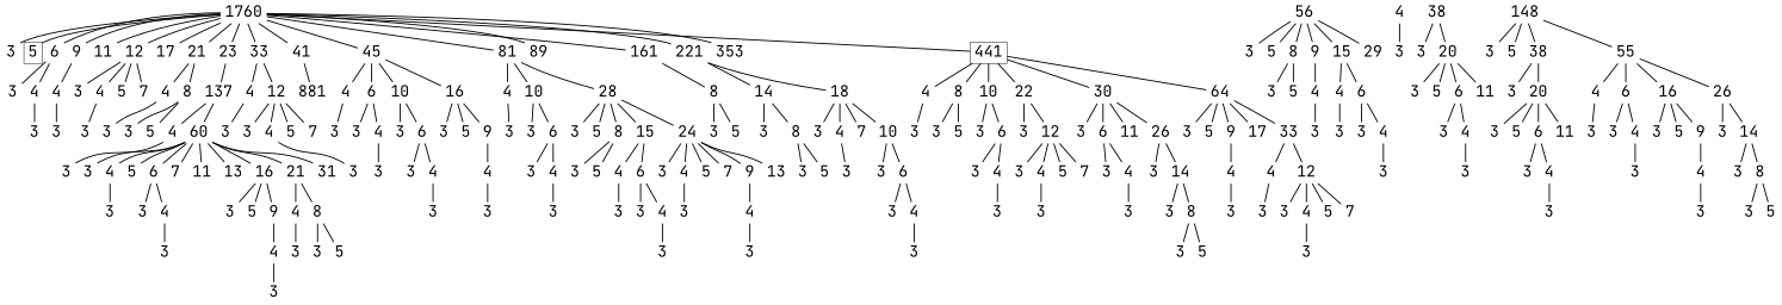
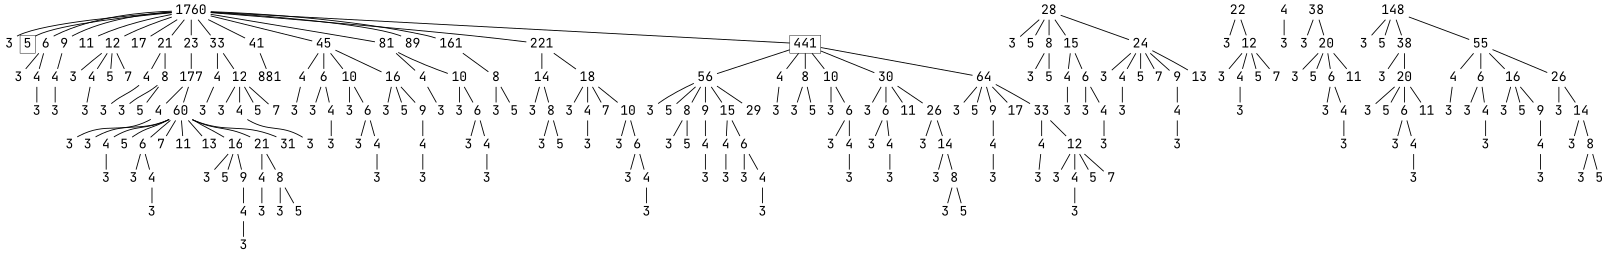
  digraph {
    fontname="JetBrains Mono"
    nodesep=0.1
    node [fontname="JetBrains Mono" fontsize=30 shape=plaintext]
    edge [dir=none fontname="JetBrains Mono" style=bold]
    n1 [height=0.25 label=1760 width=0.25]
    n2 [height=0.25 label=3 width=0.25]
    n3 [height=0.25 label=5 shape=box width=0.25]
    n4 [height=0.25 label=6 width=0.25]
    n5 [height=0.25 label=9 width=0.25]
    n6 [height=0.25 label=11 width=0.25]
    n7 [height=0.25 label=12 width=0.25]
    n8 [height=0.25 label=17 width=0.25]
    n9 [height=0.25 label=21 width=0.25]
    n10 [height=0.25 label=23 width=0.25]
    n11 [height=0.25 label=33 width=0.25]
    n12 [height=0.25 label=41 width=0.25]
    n13 [height=0.25 label=45 width=0.25]
    n14 [height=0.25 label=81 width=0.25]
    n15 [height=0.25 label=89 width=0.25]
    n16 [height=0.25 label=161 width=0.25]
    n17 [height=0.25 label=221 width=0.25]
-   n18 [height=0.25 label=353 width=0.25]
    n19 [height=0.25 label=441 shape=box width=0.25]
    n20 [height=0.25 label=3 width=0.25]
    n21 [height=0.25 label=4 width=0.25]
    n22 [height=0.25 label=4 width=0.25]
    n23 [height=0.25 label=3 width=0.25]
    n24 [height=0.25 label=4 width=0.25]
    n25 [height=0.25 label=5 width=0.25]
    n26 [height=0.25 label=7 width=0.25]
    n27 [height=0.25 label=4 width=0.25]
    n28 [height=0.25 label=8 width=0.25]
-   n29 [height=0.25 label=137 width=0.25]
+   n29 [height=0.25 label=177 width=0.25]
    n30 [height=0.25 label=4 width=0.25]
    n31 [height=0.25 label=12 width=0.25]
    n32 [height=0.25 label=881 width=0.25]
    n33 [height=0.25 label=4 width=0.25]
    n34 [height=0.25 label=6 width=0.25]
    n35 [height=0.25 label=10 width=0.25]
    n36 [height=0.25 label=16 width=0.25]
    n37 [height=0.25 label=56 width=0.25]
    n38 [height=0.25 label=3 width=0.25]
    n39 [height=0.25 label=5 width=0.25]
    n40 [height=0.25 label=8 width=0.25]
    n41 [height=0.25 label=9 width=0.25]
    n42 [height=0.25 label=15 width=0.25]
    n43 [height=0.25 label=29 width=0.25]
    n44 [height=0.25 label=4 width=0.25]
    n45 [height=0.25 label=10 width=0.25]
    n46 [height=0.25 label=28 width=0.25]
    n47 [height=0.25 label=8 width=0.25]
    n48 [height=0.25 label=4 width=0.25]
    n49 [height=0.25 label=60 width=0.25]
    n50 [height=0.25 label=14 width=0.25]
    n51 [height=0.25 label=18 width=0.25]
    n52 [height=0.25 label=4 width=0.25]
    n53 [height=0.25 label=8 width=0.25]
    n54 [height=0.25 label=10 width=0.25]
    n55 [height=0.25 label=22 width=0.25]
    n56 [height=0.25 label=30 width=0.25]
    n57 [height=0.25 label=64 width=0.25]
    n58 [height=0.25 label=3 width=0.25]
    n59 [height=0.25 label=3 width=0.25]
    n60 [height=0.25 label=3 width=0.25]
    n61 [height=0.25 label=3 width=0.25]
    n62 [height=0.25 label=3 width=0.25]
    n63 [height=0.25 label=5 width=0.25]
    n64 [height=0.25 label=3 width=0.25]
    n65 [height=0.25 label=3 width=0.25]
    n66 [height=0.25 label=4 width=0.25]
    n67 [height=0.25 label=5 width=0.25]
    n68 [height=0.25 label=7 width=0.25]
    n69 [height=0.25 label=3 width=0.25]
    n70 [height=0.25 label=3 width=0.25]
    n71 [height=0.25 label=3 width=0.25]
    n72 [height=0.25 label=4 width=0.25]
    n73 [height=0.25 label=3 width=0.25]
    n74 [height=0.25 label=6 width=0.25]
    n75 [height=0.25 label=3 width=0.25]
    n76 [height=0.25 label=5 width=0.25]
    n77 [height=0.25 label=9 width=0.25]
    n78 [height=0.25 label=3 width=0.25]
    n79 [height=0.25 label=3 width=0.25]
    n80 [height=0.25 label=4 width=0.25]
    n81 [height=0.25 label=3 width=0.25]
    n82 [height=0.25 label=4 width=0.25]
    n83 [height=0.25 label=3 width=0.25]
    n84 [height=0.25 label=3 width=0.25]
    n85 [height=0.25 label=5 width=0.25]
    n86 [height=0.25 label=4 width=0.25]
    n87 [height=0.25 label=4 width=0.25]
    n88 [height=0.25 label=6 width=0.25]
    n89 [height=0.25 label=3 width=0.25]
    n90 [height=0.25 label=3 width=0.25]
    n91 [height=0.25 label=3 width=0.25]
    n92 [height=0.25 label=4 width=0.25]
    n93 [height=0.25 label=3 width=0.25]
    n94 [height=0.25 label=3 width=0.25]
    n95 [height=0.25 label=3 width=0.25]
    n96 [height=0.25 label=6 width=0.25]
    n97 [height=0.25 label=3 width=0.25]
    n98 [height=0.25 label=5 width=0.25]
    n99 [height=0.25 label=8 width=0.25]
    n100 [height=0.25 label=15 width=0.25]
    n101 [height=0.25 label=24 width=0.25]
    n102 [height=0.25 label=3 width=0.25]
    n103 [height=0.25 label=4 width=0.25]
    n104 [height=0.25 label=3 width=0.25]
    n105 [height=0.25 label=3 width=0.25]
    n106 [height=0.25 label=5 width=0.25]
    n107 [height=0.25 label=4 width=0.25]
    n108 [height=0.25 label=6 width=0.25]
    n109 [height=0.25 label=3 width=0.25]
    n110 [height=0.25 label=3 width=0.25]
    n111 [height=0.25 label=4 width=0.25]
    n112 [height=0.25 label=3 width=0.25]
    n113 [height=0.25 label=4 width=0.25]
    n114 [height=0.25 label=3 width=0.25]
    n115 [height=0.25 label=38 width=0.25]
    n116 [height=0.25 label=3 width=0.25]
    n117 [height=0.25 label=20 width=0.25]
    n118 [height=0.25 label=3 width=0.25]
    n119 [height=0.25 label=5 width=0.25]
    n120 [height=0.25 label=6 width=0.25]
    n121 [height=0.25 label=11 width=0.25]
    n122 [height=0.25 label=3 width=0.25]
    n123 [height=0.25 label=4 width=0.25]
    n124 [height=0.25 label=3 width=0.25]
    n125 [height=0.25 label=3 width=0.25]
    n126 [height=0.25 label=5 width=0.25]
    n127 [height=0.25 label=3 width=0.25]
    n128 [height=0.25 label=4 width=0.25]
    n129 [height=0.25 label=5 width=0.25]
    n130 [height=0.25 label=7 width=0.25]
    n131 [height=0.25 label=9 width=0.25]
    n132 [height=0.25 label=13 width=0.25]
    n133 [height=0.25 label=3 width=0.25]
    n134 [height=0.25 label=4 width=0.25]
    n135 [height=0.25 label=3 width=0.25]
    n136 [height=0.25 label=3 width=0.25]
    n137 [height=0.25 label=3 width=0.25]
    n138 [height=0.25 label=4 width=0.25]
    n139 [height=0.25 label=5 width=0.25]
    n140 [height=0.25 label=6 width=0.25]
    n141 [height=0.25 label=7 width=0.25]
    n142 [height=0.25 label=11 width=0.25]
    n143 [height=0.25 label=13 width=0.25]
    n144 [height=0.25 label=16 width=0.25]
    n145 [height=0.25 label=21 width=0.25]
    n146 [height=0.25 label=31 width=0.25]
    n147 [height=0.25 label=3 width=0.25]
    n148 [height=0.25 label=3 width=0.25]
    n149 [height=0.25 label=4 width=0.25]
    n150 [height=0.25 label=3 width=0.25]
    n151 [height=0.25 label=5 width=0.25]
    n152 [height=0.25 label=9 width=0.25]
    n153 [height=0.25 label=4 width=0.25]
    n154 [height=0.25 label=8 width=0.25]
    n155 [height=0.25 label=3 width=0.25]
    n156 [height=0.25 label=4 width=0.25]
    n157 [height=0.25 label=3 width=0.25]
    n158 [height=0.25 label=3 width=0.25]
    n159 [height=0.25 label=3 width=0.25]
    n160 [height=0.25 label=5 width=0.25]
    n161 [height=0.25 label=3 width=0.25]
    n162 [height=0.25 label=8 width=0.25]
    n163 [height=0.25 label=3 width=0.25]
    n164 [height=0.25 label=4 width=0.25]
    n165 [height=0.25 label=7 width=0.25]
    n166 [height=0.25 label=10 width=0.25]
    n167 [height=0.25 label=3 width=0.25]
    n168 [height=0.25 label=5 width=0.25]
    n169 [height=0.25 label=3 width=0.25]
    n170 [height=0.25 label=3 width=0.25]
    n171 [height=0.25 label=6 width=0.25]
    n172 [height=0.25 label=3 width=0.25]
    n173 [height=0.25 label=4 width=0.25]
    n174 [height=0.25 label=3 width=0.25]
    n175 [height=0.25 label=3 width=0.25]
    n176 [height=0.25 label=3 width=0.25]
    n177 [height=0.25 label=5 width=0.25]
    n178 [height=0.25 label=3 width=0.25]
    n179 [height=0.25 label=6 width=0.25]
    n180 [height=0.25 label=3 width=0.25]
    n181 [height=0.25 label=12 width=0.25]
    n182 [height=0.25 label=3 width=0.25]
    n183 [height=0.25 label=6 width=0.25]
    n184 [height=0.25 label=11 width=0.25]
    n185 [height=0.25 label=26 width=0.25]
    n186 [height=0.25 label=3 width=0.25]
    n187 [height=0.25 label=5 width=0.25]
    n188 [height=0.25 label=9 width=0.25]
    n189 [height=0.25 label=17 width=0.25]
    n190 [height=0.25 label=33 width=0.25]
    n191 [height=0.25 label=148 width=0.25]
    n192 [height=0.25 label=3 width=0.25]
    n193 [height=0.25 label=5 width=0.25]
    n194 [height=0.25 label=38 width=0.25]
    n195 [height=0.25 label=55 width=0.25]
    n196 [height=0.25 label=3 width=0.25]
    n197 [height=0.25 label=4 width=0.25]
    n198 [height=0.25 label=3 width=0.25]
    n199 [height=0.25 label=3 width=0.25]
    n200 [height=0.25 label=4 width=0.25]
    n201 [height=0.25 label=5 width=0.25]
    n202 [height=0.25 label=7 width=0.25]
    n203 [height=0.25 label=3 width=0.25]
    n204 [height=0.25 label=3 width=0.25]
    n205 [height=0.25 label=4 width=0.25]
    n206 [height=0.25 label=3 width=0.25]
    n207 [height=0.25 label=14 width=0.25]
    n208 [height=0.25 label=3 width=0.25]
    n209 [height=0.25 label=3 width=0.25]
    n210 [height=0.25 label=8 width=0.25]
    n211 [height=0.25 label=3 width=0.25]
    n212 [height=0.25 label=5 width=0.25]
    n213 [height=0.25 label=4 width=0.25]
    n214 [height=0.25 label=4 width=0.25]
    n215 [height=0.25 label=12 width=0.25]
    n216 [height=0.25 label=3 width=0.25]
    n217 [height=0.25 label=3 width=0.25]
    n218 [height=0.25 label=3 width=0.25]
    n219 [height=0.25 label=4 width=0.25]
    n220 [height=0.25 label=5 width=0.25]
    n221 [height=0.25 label=7 width=0.25]
    n222 [height=0.25 label=3 width=0.25]
    n223 [height=0.25 label=3 width=0.25]
    n224 [height=0.25 label=20 width=0.25]
    n225 [height=0.25 label=4 width=0.25]
    n226 [height=0.25 label=6 width=0.25]
    n227 [height=0.25 label=16 width=0.25]
    n228 [height=0.25 label=26 width=0.25]
    n229 [height=0.25 label=3 width=0.25]
    n230 [height=0.25 label=5 width=0.25]
    n231 [height=0.25 label=6 width=0.25]
    n232 [height=0.25 label=11 width=0.25]
    n233 [height=0.25 label=3 width=0.25]
    n234 [height=0.25 label=4 width=0.25]
    n235 [height=0.25 label=3 width=0.25]
    n236 [height=0.25 label=3 width=0.25]
    n237 [height=0.25 label=3 width=0.25]
    n238 [height=0.25 label=4 width=0.25]
    n239 [height=0.25 label=3 width=0.25]
    n240 [height=0.25 label=5 width=0.25]
    n241 [height=0.25 label=9 width=0.25]
    n242 [height=0.25 label=3 width=0.25]
    n243 [height=0.25 label=14 width=0.25]
    n244 [height=0.25 label=3 width=0.25]
    n245 [height=0.25 label=4 width=0.25]
    n246 [height=0.25 label=3 width=0.25]
    n247 [height=0.25 label=3 width=0.25]
    n248 [height=0.25 label=8 width=0.25]
    n249 [height=0.25 label=3 width=0.25]
    n250 [height=0.25 label=5 width=0.25]
    n1 -> n2
    n1 -> n3
    n1 -> n4
    n1 -> n5
    n1 -> n6
    n1 -> n7
    n1 -> n8
    n1 -> n9
    n1 -> n10
    n1 -> n11
    n1 -> n12
    n1 -> n13
    n1 -> n14
    n1 -> n15
    n1 -> n16
    n1 -> n17
-   n1 -> n18
    n1 -> n19
    n4 -> n20
    n4 -> n21
    n5 -> n22
    n7 -> n23
    n7 -> n24
    n7 -> n25
    n7 -> n26
    n9 -> n27
    n9 -> n28
    n10 -> n29
    n11 -> n30
    n11 -> n31
    n12 -> n32
    n13 -> n33
    n13 -> n34
    n13 -> n35
    n13 -> n36
    n14 -> n44
    n14 -> n45
-   n14 -> n46
    n16 -> n47
    n17 -> n50
    n17 -> n51
    n19 -> n52
    n19 -> n53
    n19 -> n54
-   n19 -> n55
+   n19 -> n37
    n19 -> n56
    n19 -> n57
    n21 -> n58
    n22 -> n59
    n24 -> n60
    n27 -> n61
    n28 -> n62
    n28 -> n63
    n29 -> n48
    n29 -> n49
    n30 -> n64
    n31 -> n65
    n31 -> n66
    n31 -> n67
    n31 -> n68
    n33 -> n70
    n34 -> n71
    n34 -> n72
    n35 -> n73
    n35 -> n74
    n36 -> n75
    n36 -> n76
    n36 -> n77
    n37 -> n38
    n37 -> n39
    n37 -> n40
    n37 -> n41
    n37 -> n42
    n37 -> n43
    n40 -> n84
    n40 -> n85
    n41 -> n86
    n42 -> n87
    n42 -> n88
    n44 -> n94
    n45 -> n95
    n45 -> n96
    n46 -> n97
    n46 -> n98
    n46 -> n99
    n46 -> n100
    n46 -> n101
    n47 -> n125
    n47 -> n126
    n48 -> n136
    n49 -> n137
    n49 -> n138
    n49 -> n139
    n49 -> n140
    n49 -> n141
    n49 -> n142
    n49 -> n143
    n49 -> n144
    n49 -> n145
    n49 -> n146
    n50 -> n161
    n50 -> n162
    n51 -> n163
    n51 -> n164
    n51 -> n165
    n51 -> n166
    n52 -> n175
    n53 -> n176
    n53 -> n177
    n54 -> n178
    n54 -> n179
    n55 -> n180
    n55 -> n181
    n56 -> n182
    n56 -> n183
    n56 -> n184
    n56 -> n185
    n57 -> n186
    n57 -> n187
    n57 -> n188
    n57 -> n189
    n57 -> n190
    n66 -> n69
    n72 -> n78
    n74 -> n79
    n74 -> n80
    n77 -> n82
    n80 -> n81
    n82 -> n83
    n86 -> n89
    n87 -> n90
    n88 -> n91
    n88 -> n92
    n92 -> n93
    n96 -> n102
    n96 -> n103
    n99 -> n105
    n99 -> n106
    n100 -> n107
    n100 -> n108
    n101 -> n127
    n101 -> n128
    n101 -> n129
    n101 -> n130
    n101 -> n131
    n101 -> n132
    n103 -> n104
    n107 -> n109
    n108 -> n110
    n108 -> n111
    n111 -> n112
    n113 -> n114
    n115 -> n116
    n115 -> n117
    n117 -> n118
    n117 -> n119
    n117 -> n120
    n117 -> n121
    n120 -> n122
    n120 -> n123
    n123 -> n124
    n128 -> n133
    n131 -> n134
    n134 -> n135
    n138 -> n147
    n140 -> n148
    n140 -> n149
    n144 -> n150
    n144 -> n151
    n144 -> n152
    n145 -> n153
    n145 -> n154
    n149 -> n155
    n152 -> n156
    n153 -> n158
    n154 -> n159
    n154 -> n160
    n156 -> n157
    n162 -> n167
    n162 -> n168
    n164 -> n169
    n166 -> n170
    n166 -> n171
    n171 -> n172
    n171 -> n173
    n173 -> n174
    n179 -> n196
    n179 -> n197
    n181 -> n199
    n181 -> n200
    n181 -> n201
    n181 -> n202
    n183 -> n204
    n183 -> n205
    n185 -> n206
    n185 -> n207
    n188 -> n213
    n190 -> n214
    n190 -> n215
    n191 -> n192
    n191 -> n193
    n191 -> n194
    n191 -> n195
    n194 -> n223
    n194 -> n224
    n195 -> n225
    n195 -> n226
    n195 -> n227
    n195 -> n228
    n197 -> n198
    n200 -> n203
    n205 -> n208
    n207 -> n209
    n207 -> n210
    n210 -> n211
    n210 -> n212
    n213 -> n216
    n214 -> n217
    n215 -> n218
    n215 -> n219
    n215 -> n220
    n215 -> n221
    n219 -> n222
    n224 -> n229
    n224 -> n230
    n224 -> n231
    n224 -> n232
    n225 -> n236
    n226 -> n237
    n226 -> n238
    n227 -> n239
    n227 -> n240
    n227 -> n241
    n228 -> n242
    n228 -> n243
    n231 -> n233
    n231 -> n234
    n234 -> n235
    n238 -> n244
    n241 -> n245
    n243 -> n247
    n243 -> n248
    n245 -> n246
    n248 -> n249
    n248 -> n250
  }
